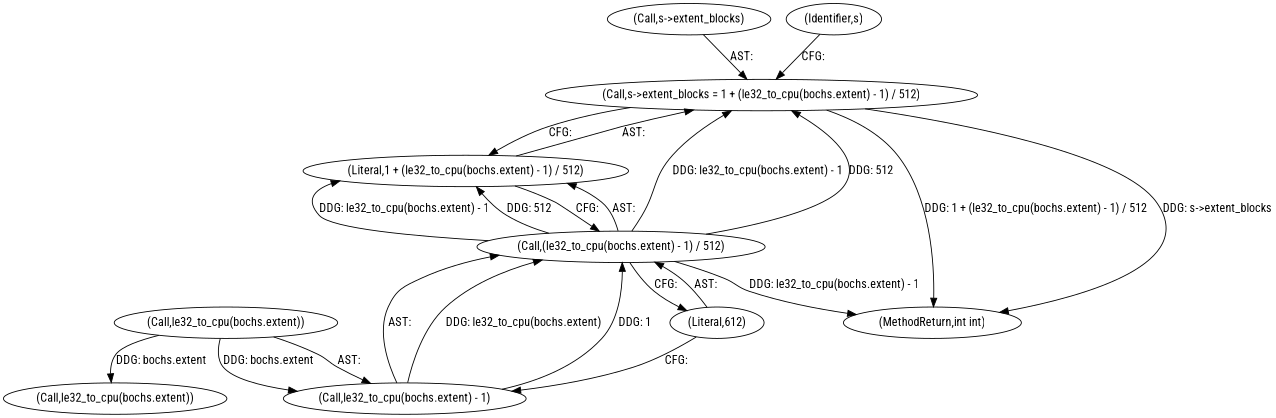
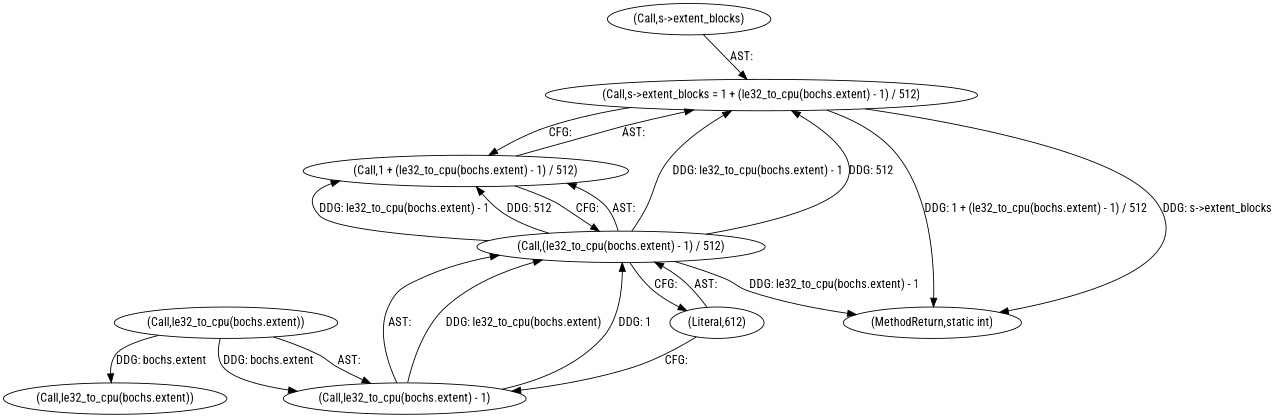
  digraph {
    fontname="Roboto Condensed"
    node [fontname="Roboto Condensed"]
    edge [fontname="Roboto Condensed"]
    n1 [label="(Call,s->extent_blocks = 1 + (le32_to_cpu(bochs.extent) - 1) / 512)"]
-   n2 [label="(Literal,1 + (le32_to_cpu(bochs.extent) - 1) / 512)"]
-   n3 [label="(MethodReturn,int int)"]
+   n2 [label="(Call,1 + (le32_to_cpu(bochs.extent) - 1) / 512)"]
+   n3 [label="(MethodReturn,static int)"]
    n4 [label="(Call,(le32_to_cpu(bochs.extent) - 1) / 512)"]
    n5 [label="(Literal,612)"]
    n6 [label="(Call,le32_to_cpu(bochs.extent) - 1)"]
    n7 [label="(Call,le32_to_cpu(bochs.extent))"]
    n8 [label="(Call,le32_to_cpu(bochs.extent))"]
    n9 [label="(Call,s->extent_blocks)"]
-   n10 [label="(Identifier,s)"]
    n1 -> n2 [label="CFG: "]
    n1 -> n3 [label="DDG: s->extent_blocks"]
    n1 -> n3 [label="DDG: 1 + (le32_to_cpu(bochs.extent) - 1) / 512"]
    n2 -> n1 [label="AST: "]
    n2 -> n4 [label="CFG: "]
    n4 -> n1 [label="DDG: le32_to_cpu(bochs.extent) - 1"]
    n4 -> n1 [label="DDG: 512"]
    n4 -> n2 [label="AST: "]
    n4 -> n2 [label="DDG: le32_to_cpu(bochs.extent) - 1"]
    n4 -> n2 [label="DDG: 512"]
    n4 -> n3 [label="DDG: le32_to_cpu(bochs.extent) - 1"]
    n4 -> n5 [label="CFG: "]
    n5 -> n4 [label="AST: "]
    n5 -> n6 [label="CFG: "]
    n6 -> n4 [label="AST: "]
    n6 -> n4 [label="DDG: le32_to_cpu(bochs.extent)"]
    n6 -> n4 [label="DDG: 1"]
    n7 -> n6 [label="AST: "]
    n7 -> n6 [label="DDG: bochs.extent"]
    n7 -> n8 [label="DDG: bochs.extent"]
    n9 -> n1 [label="AST: "]
-   n10 -> n1 [label="CFG: "]
  }
